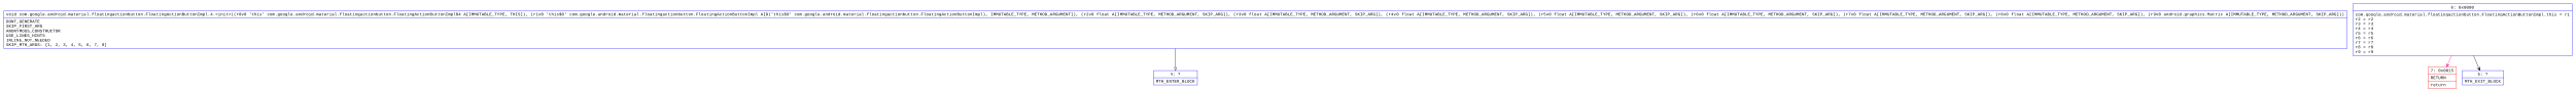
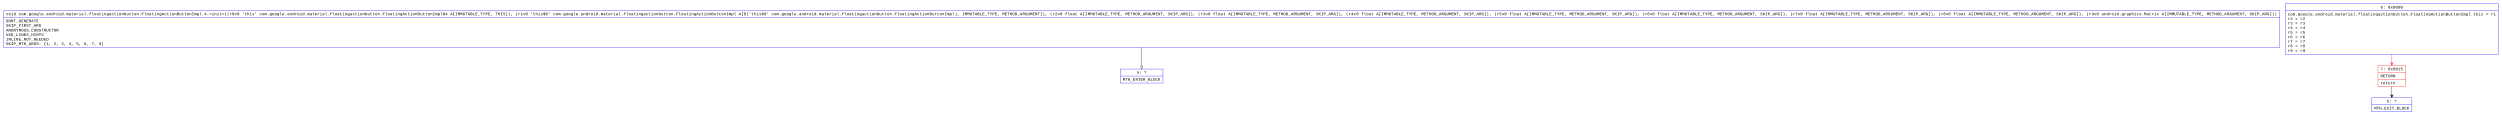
  digraph {
    fontname="Liberation Mono"
    node [color=blue fontname="Liberation Mono" shape=record]
    edge [arrowhead=vee color=black fontname="Liberation Mono"]
    n1 [label="{4\:\ ?|MTH_ENTER_BLOCK\l}"]
    n2 [label="{6\:\ 0x0000|com.google.android.material.floatingactionbutton.FloatingActionButtonImpl.this = r1\lr2 = r2\lr3 = r3\lr4 = r4\lr5 = r5\lr6 = r6\lr7 = r7\lr8 = r8\lr9 = r9\l}"]
    n3 [color=red label="{7\:\ 0x0015|RETURN\l|return\l}"]
    n4 [label="{5\:\ ?|MTH_EXIT_BLOCK\l}"]
    n5 [label="{void com.google.android.material.floatingactionbutton.FloatingActionButtonImpl.4.\<init\>((r0v0 'this' com.google.android.material.floatingactionbutton.FloatingActionButtonImpl$4 A[IMMUTABLE_TYPE, THIS]), (r1v0 'this$0' com.google.android.material.floatingactionbutton.FloatingActionButtonImpl A[D('this$0' com.google.android.material.floatingactionbutton.FloatingActionButtonImpl), IMMUTABLE_TYPE, METHOD_ARGUMENT]), (r2v0 float A[IMMUTABLE_TYPE, METHOD_ARGUMENT, SKIP_ARG]), (r3v0 float A[IMMUTABLE_TYPE, METHOD_ARGUMENT, SKIP_ARG]), (r4v0 float A[IMMUTABLE_TYPE, METHOD_ARGUMENT, SKIP_ARG]), (r5v0 float A[IMMUTABLE_TYPE, METHOD_ARGUMENT, SKIP_ARG]), (r6v0 float A[IMMUTABLE_TYPE, METHOD_ARGUMENT, SKIP_ARG]), (r7v0 float A[IMMUTABLE_TYPE, METHOD_ARGUMENT, SKIP_ARG]), (r8v0 float A[IMMUTABLE_TYPE, METHOD_ARGUMENT, SKIP_ARG]), (r9v0 android.graphics.Matrix A[IMMUTABLE_TYPE, METHOD_ARGUMENT, SKIP_ARG]))  | DONT_GENERATE\lSKIP_FIRST_ARG\lANONYMOUS_CONSTRUCTOR\lUSE_LINES_HINTS\lINLINE_NOT_NEEDED\lSKIP_MTH_ARGS: \{1, 2, 3, 4, 5, 6, 7, 8\}\l}"]
    n2 -> n3 [color=deeppink]
-   n2 -> n4
+   n3 -> n4
    n5 -> n1 [arrowhead=onormal]
  }
